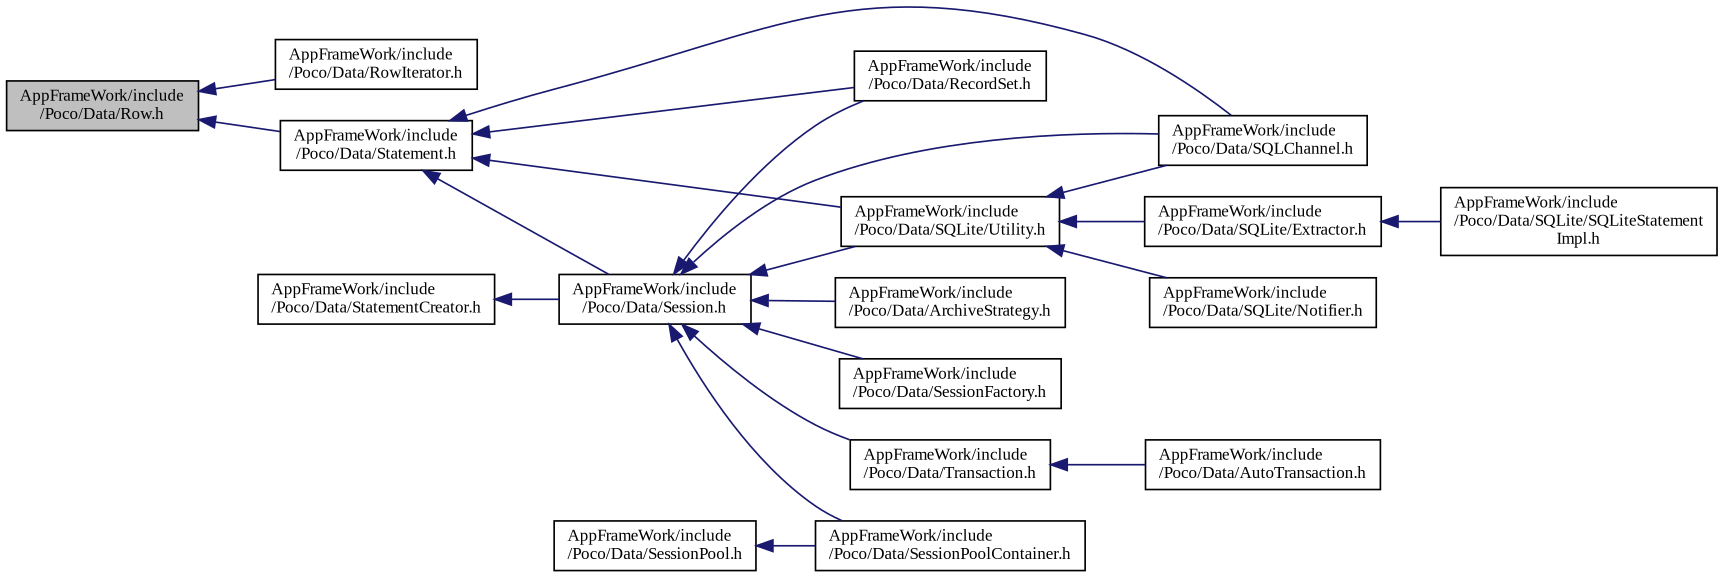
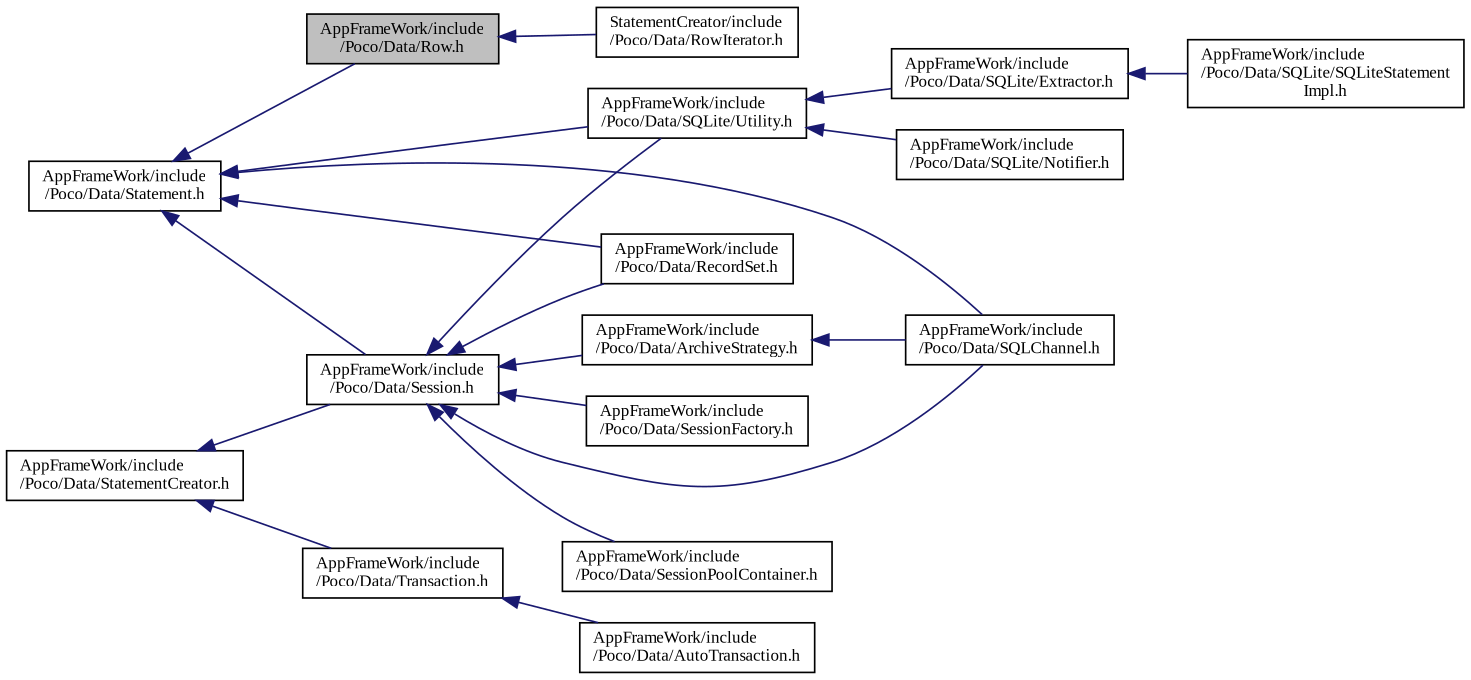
  digraph {
    fontname="Liberation Serif"
    rankdir=LR
    node [color=black fillcolor=white fontname="Liberation Serif" fontsize=10 shape=record style=filled]
    edge [color=midnightblue dir=back fontname="Liberation Serif" fontsize=10 labelfontname=Helvetica labelfontsize=10 style=solid]
    n1 [fillcolor=grey75 fontcolor=black height=0.2 label="AppFrameWork/include\l/Poco/Data/Row.h" width=0.4]
-   n2 [height=0.2 label="AppFrameWork/include\l/Poco/Data/RowIterator.h" width=0.4]
+   n2 [height=0.2 label="StatementCreator/include\l/Poco/Data/RowIterator.h" width=0.4]
    n3 [height=0.2 label="AppFrameWork/include\l/Poco/Data/Statement.h" width=0.4]
    n4 [height=0.2 label="AppFrameWork/include\l/Poco/Data/RecordSet.h" width=0.4]
    n5 [height=0.2 label="AppFrameWork/include\l/Poco/Data/Session.h" width=0.4]
    n6 [height=0.2 label="AppFrameWork/include\l/Poco/Data/SQLChannel.h" width=0.4]
    n7 [height=0.2 label="AppFrameWork/include\l/Poco/Data/SQLite/Utility.h" width=0.4]
    n8 [height=0.2 label="AppFrameWork/include\l/Poco/Data/ArchiveStrategy.h" width=0.4]
    n9 [height=0.2 label="AppFrameWork/include\l/Poco/Data/SessionFactory.h" width=0.4]
    n10 [height=0.2 label="AppFrameWork/include\l/Poco/Data/SessionPoolContainer.h" width=0.4]
    n11 [height=0.2 label="AppFrameWork/include\l/Poco/Data/Transaction.h" width=0.4]
    n12 [height=0.2 label="AppFrameWork/include\l/Poco/Data/StatementCreator.h" width=0.4]
-   n13 [height=0.2 label="AppFrameWork/include\l/Poco/Data/SessionPool.h" width=0.4]
    n14 [height=0.2 label="AppFrameWork/include\l/Poco/Data/SQLite/Notifier.h" width=0.4]
    n15 [height=0.2 label="AppFrameWork/include\l/Poco/Data/SQLite/Extractor.h" width=0.4]
    n16 [height=0.2 label="AppFrameWork/include\l/Poco/Data/AutoTransaction.h" width=0.4]
    n17 [height=0.2 label="AppFrameWork/include\l/Poco/Data/SQLite/SQLiteStatement\lImpl.h" width=0.4]
    n1 -> n2
-   n1 -> n3
+   n3 -> n1
    n3 -> n4
    n3 -> n5
    n3 -> n6
    n3 -> n7
    n5 -> n4
    n5 -> n6
    n5 -> n7
    n5 -> n8
    n5 -> n9
    n5 -> n10
-   n5 -> n11
+   n12 -> n11
    n7 -> n14
    n7 -> n15
-   n7 -> n6
+   n8 -> n6
    n11 -> n16
    n12 -> n5
-   n13 -> n10
    n15 -> n17
  }
